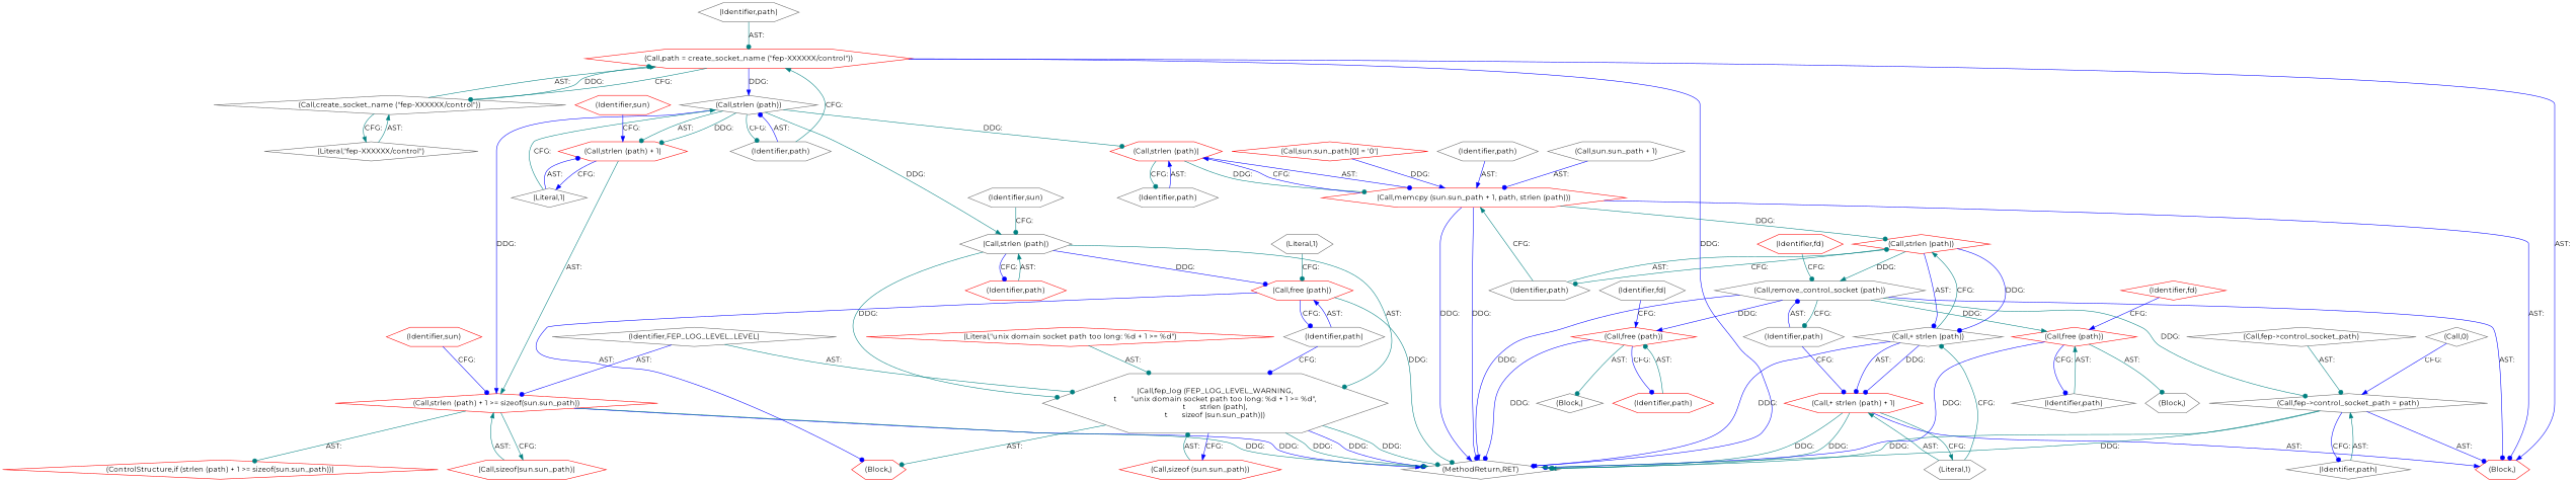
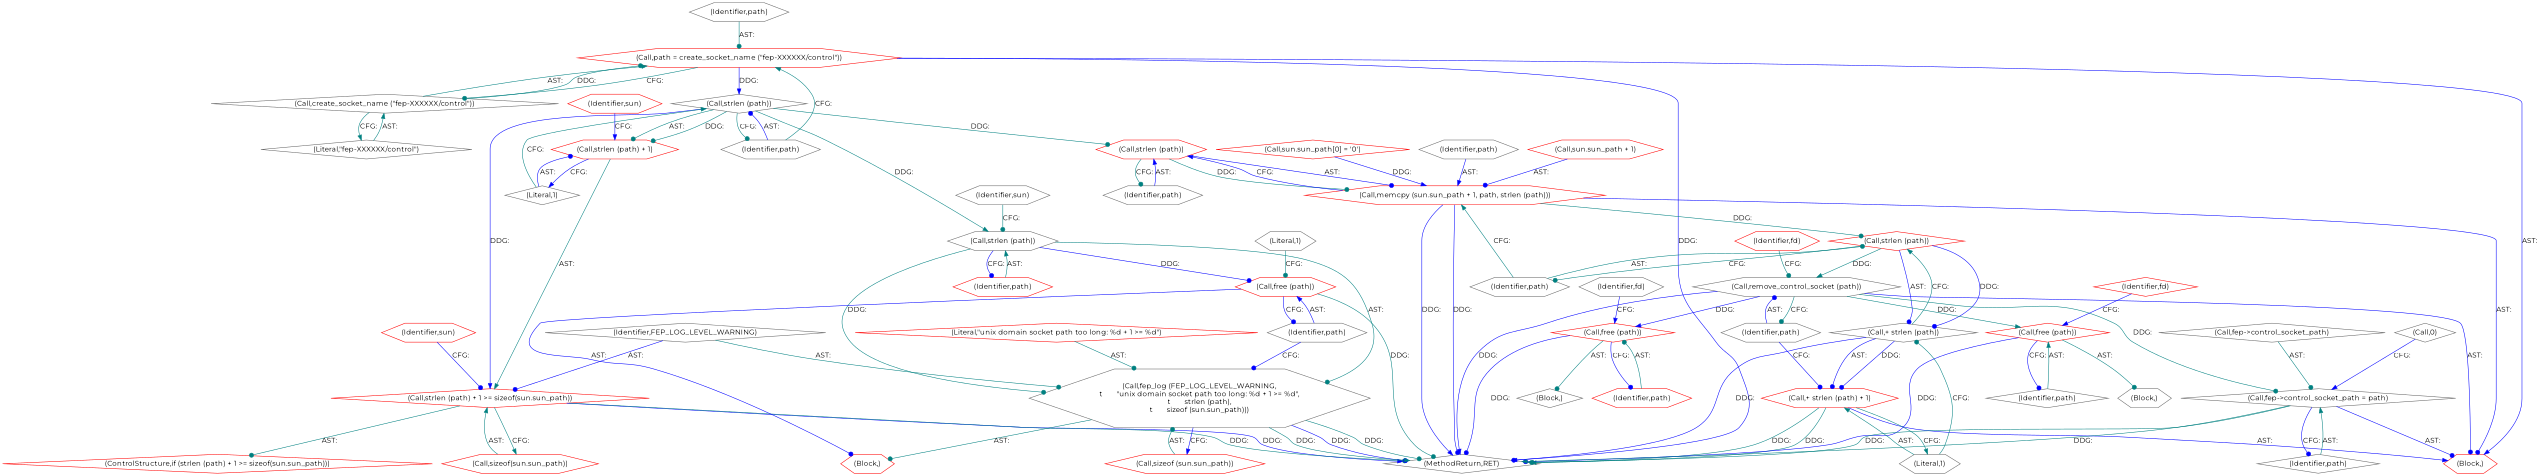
  digraph {
    fontname=Montserrat
    node [color=gray40 fontname=Montserrat shape=hexagon]
    edge [arrowhead=dot color=teal fontname=Montserrat]
    n1 [color=red label="(Call,path = create_socket_name (\"fep-XXXXXX/control\"))"]
    n2 [label="(Call,create_socket_name (\"fep-XXXXXX/control\"))" shape=diamond]
    n3 [label="(Call,strlen (path))" shape=diamond]
    n4 [label="(MethodReturn,RET)" shape=diamond]
    n5 [color=red label="(Block,)"]
    n6 [label="(Literal,\"fep-XXXXXX/control\")" shape=diamond]
    n7 [color=red label="(Call,strlen (path) + 1 >= sizeof(sun.sun_path))" shape=diamond]
    n8 [color=red label="(Call,strlen (path) + 1)"]
    n9 [label="(Call,strlen (path))"]
    n10 [color=red label="(Call,strlen (path))"]
    n11 [label="(Identifier,path)"]
    n12 [color=red label="(ControlStructure,if (strlen (path) + 1 >= sizeof(sun.sun_path)))" shape=diamond]
    n13 [color=red label="(Call,sizeof(sun.sun_path))"]
    n14 [label="(Literal,1)" shape=diamond]
    n15 [label="(Call,fep_log (FEP_LOG_LEVEL_WARNING,\n\t       \"unix domain socket path too long: %d + 1 >= %d\",\n\t       strlen (path),\n\t       sizeof (sun.sun_path)))"]
    n16 [color=red label="(Call,free (path))"]
    n17 [color=red label="(Identifier,path)"]
    n18 [color=red label="(Call,memcpy (sun.sun_path + 1, path, strlen (path)))"]
    n19 [label="(Identifier,path)"]
    n20 [color=red label="(Block,)"]
    n21 [color=red label="(Call,sizeof (sun.sun_path))"]
    n22 [label="(Identifier,path)"]
    n23 [color=red label="(Call,strlen (path))" shape=diamond]
    n24 [label="(Call,+ strlen (path))" shape=diamond]
    n25 [label="(Call,remove_control_socket (path))"]
    n26 [label="(Identifier,path)"]
    n27 [color=red label="(Call,+ strlen (path) + 1)"]
    n28 [color=red label="(Call,free (path))" shape=diamond]
    n29 [color=red label="(Call,free (path))" shape=diamond]
    n30 [label="(Call,fep->control_socket_path = path)" shape=diamond]
    n31 [label="(Identifier,path)"]
    n32 [label="(Literal,1)"]
    n33 [color=red label="(Identifier,path)"]
    n34 [label="(Block,)" shape=diamond]
    n35 [label="(Identifier,path)" shape=diamond]
    n36 [label="(Block,)"]
    n37 [label="(Identifier,path)" shape=diamond]
    n38 [color=red label="(Call,sun.sun_path[0] = '\0')" shape=diamond]
    n39 [label="(Identifier,fd)"]
    n40 [color=red label="(Identifier,fd)" shape=diamond]
    n41 [label="(Identifier,path)"]
    n42 [label="(Call,fep->control_socket_path)" shape=diamond]
    n43 [label="(Identifier,sun)"]
    n44 [color=red label="(Identifier,fd)"]
    n45 [color=red label="(Identifier,sun)"]
    n46 [label="(Literal,1)"]
    n47 [label="(Identifier,path)"]
    n48 [color=red label="(Literal,\"unix domain socket path too long: %d + 1 >= %d\")" shape=diamond]
    n49 [label="(Call,0)" shape=diamond]
-   n50 [label="(Identifier,FEP_LOG_LEVEL_LEVEL)" shape=diamond]
-   n51 [label="(Call,sun.sun_path + 1)"]
+   n50 [label="(Identifier,FEP_LOG_LEVEL_WARNING)" shape=diamond]
+   n51 [color=red label="(Call,sun.sun_path + 1)"]
    n52 [color=red label="(Identifier,sun)"]
    n1 -> n2 [label="CFG: "]
    n1 -> n3 [arrowhead=normal color=blue label="DDG: "]
    n1 -> n4 [arrowhead=normal color=blue label="DDG: "]
    n1 -> n5 [arrowhead=normal color=blue label="AST: "]
    n2 -> n1 [arrowhead=normal label="AST: "]
    n2 -> n1 [label="DDG: "]
    n2 -> n6 [arrowhead=normal label="CFG: "]
    n3 -> n7 [arrowhead=normal color=blue label="DDG: "]
    n3 -> n8 [label="AST: "]
    n3 -> n8 [label="DDG: "]
    n3 -> n9 [arrowhead=normal label="DDG: "]
    n3 -> n10 [label="DDG: "]
    n3 -> n11 [label="CFG: "]
    n6 -> n2 [arrowhead=normal label="AST: "]
    n7 -> n4 [arrowhead=normal color=blue label="DDG: "]
    n7 -> n4 [label="DDG: "]
    n7 -> n12 [label="AST: "]
    n7 -> n13 [arrowhead=normal label="CFG: "]
    n8 -> n7 [arrowhead=normal label="AST: "]
    n8 -> n14 [arrowhead=normal color=blue label="CFG: "]
    n9 -> n15 [label="AST: "]
    n9 -> n15 [label="DDG: "]
    n9 -> n16 [color=blue label="DDG: "]
    n9 -> n17 [color=blue label="CFG: "]
    n10 -> n18 [color=blue label="AST: "]
    n10 -> n18 [label="DDG: "]
    n10 -> n19 [label="CFG: "]
    n11 -> n1 [arrowhead=normal label="CFG: "]
    n11 -> n3 [color=blue label="AST: "]
    n13 -> n7 [arrowhead=normal label="AST: "]
    n14 -> n3 [arrowhead=normal label="CFG: "]
    n14 -> n8 [color=blue label="AST: "]
    n15 -> n4 [color=blue label="DDG: "]
    n15 -> n4 [label="DDG: "]
    n15 -> n4 [arrowhead=normal label="DDG: "]
    n15 -> n20 [label="AST: "]
    n15 -> n21 [arrowhead=normal color=blue label="CFG: "]
    n16 -> n4 [label="DDG: "]
    n16 -> n20 [color=blue label="AST: "]
    n16 -> n22 [color=blue label="CFG: "]
    n17 -> n9 [arrowhead=normal label="AST: "]
    n18 -> n4 [color=blue label="DDG: "]
    n18 -> n4 [arrowhead=normal color=blue label="DDG: "]
    n18 -> n5 [color=blue label="AST: "]
    n18 -> n10 [arrowhead=normal color=blue label="CFG: "]
    n18 -> n23 [label="DDG: "]
    n19 -> n10 [arrowhead=normal color=blue label="AST: "]
    n21 -> n15 [label="AST: "]
    n22 -> n15 [color=blue label="CFG: "]
    n22 -> n16 [arrowhead=normal color=blue label="AST: "]
    n23 -> n24 [color=blue label="AST: "]
    n23 -> n24 [color=blue label="DDG: "]
    n23 -> n25 [arrowhead=normal label="DDG: "]
    n23 -> n26 [label="CFG: "]
    n24 -> n4 [color=blue label="DDG: "]
    n24 -> n23 [arrowhead=normal label="CFG: "]
    n24 -> n27 [color=blue label="AST: "]
    n24 -> n27 [color=blue label="DDG: "]
    n25 -> n4 [arrowhead=normal color=blue label="DDG: "]
    n25 -> n5 [color=blue label="AST: "]
    n25 -> n28 [arrowhead=normal color=blue label="DDG: "]
    n25 -> n29 [arrowhead=normal label="DDG: "]
    n25 -> n30 [label="DDG: "]
    n25 -> n31 [label="CFG: "]
    n26 -> n18 [arrowhead=normal label="CFG: "]
    n26 -> n23 [label="AST: "]
    n27 -> n4 [arrowhead=normal label="DDG: "]
    n27 -> n4 [label="DDG: "]
    n27 -> n5 [arrowhead=normal color=blue label="AST: "]
    n27 -> n32 [arrowhead=normal label="CFG: "]
    n28 -> n4 [color=blue label="DDG: "]
    n28 -> n33 [color=blue label="CFG: "]
    n28 -> n34 [label="AST: "]
    n29 -> n4 [color=blue label="DDG: "]
    n29 -> n35 [color=blue label="CFG: "]
    n29 -> n36 [label="AST: "]
    n30 -> n4 [arrowhead=normal label="DDG: "]
    n30 -> n4 [arrowhead=normal label="DDG: "]
    n30 -> n5 [color=blue label="AST: "]
    n30 -> n37 [color=blue label="CFG: "]
    n31 -> n25 [color=blue label="AST: "]
    n31 -> n27 [color=blue label="CFG: "]
    n32 -> n24 [label="CFG: "]
    n32 -> n27 [arrowhead=normal label="AST: "]
    n33 -> n28 [label="AST: "]
    n35 -> n29 [arrowhead=normal label="AST: "]
    n37 -> n30 [arrowhead=normal label="AST: "]
    n38 -> n18 [arrowhead=normal color=blue label="DDG: "]
    n39 -> n28 [arrowhead=normal color=blue label="CFG: "]
    n40 -> n29 [arrowhead=normal color=blue label="CFG: "]
    n41 -> n18 [arrowhead=normal color=blue label="AST: "]
    n42 -> n30 [label="AST: "]
    n43 -> n9 [label="CFG: "]
    n44 -> n25 [label="CFG: "]
    n45 -> n7 [color=blue label="CFG: "]
    n46 -> n16 [label="CFG: "]
    n47 -> n1 [label="AST: "]
    n48 -> n15 [label="AST: "]
    n49 -> n30 [arrowhead=normal color=blue label="CFG: "]
    n50 -> n7 [color=blue label="AST: "]
    n50 -> n15 [label="AST: "]
    n51 -> n18 [color=blue label="AST: "]
    n52 -> n8 [arrowhead=normal color=blue label="CFG: "]
  }
